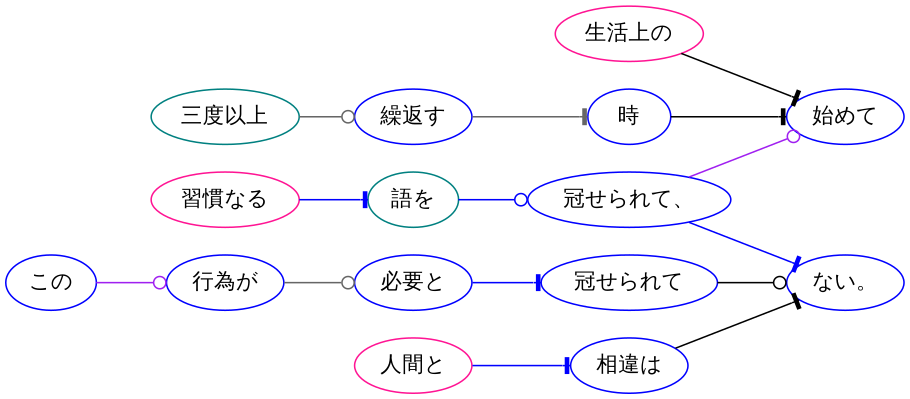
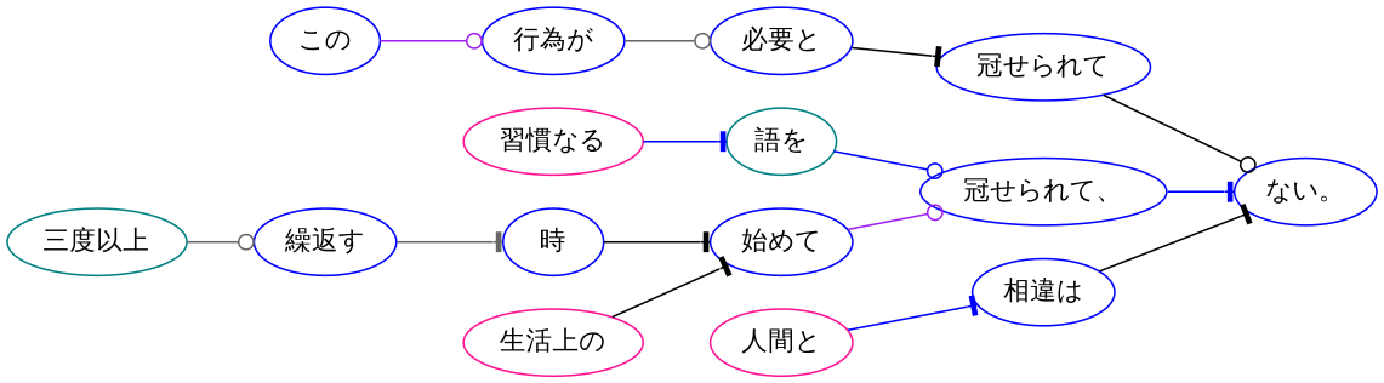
  digraph {
    rankdir=LR
    node [color=blue]
    edge [arrowhead=tee color=blue]
    n1 [color=teal label="三度以上"]
    n2 [label="繰返す"]
    n3 [label="時"]
    n4 [label="始めて"]
    n5 [label="冠せられて、"]
    n6 [label="ない。"]
    n7 [color=deeppink label="習慣なる"]
    n8 [color=teal label="語を"]
    n9 [label="この"]
    n10 [label="行為が"]
    n11 [label="必要と"]
    n12 [label="冠せられて"]
    n13 [color=deeppink label="生活上の"]
    n14 [color=deeppink label="人間と"]
    n15 [label="相違は"]
    n1 -> n2 [arrowhead=odot color=gray40]
    n2 -> n3 [color=gray40]
    n3 -> n4 [color=black]
-   n5 -> n4 [arrowhead=odot color=purple]
+   n4 -> n5 [arrowhead=odot color=purple]
    n5 -> n6
    n7 -> n8
    n8 -> n5 [arrowhead=odot]
    n9 -> n10 [arrowhead=odot color=purple]
    n10 -> n11 [arrowhead=odot color=gray40]
-   n11 -> n12
+   n11 -> n12 [color=black]
    n12 -> n6 [arrowhead=odot color=black]
    n13 -> n4 [color=black]
    n14 -> n15
    n15 -> n6 [color=black]
  }
